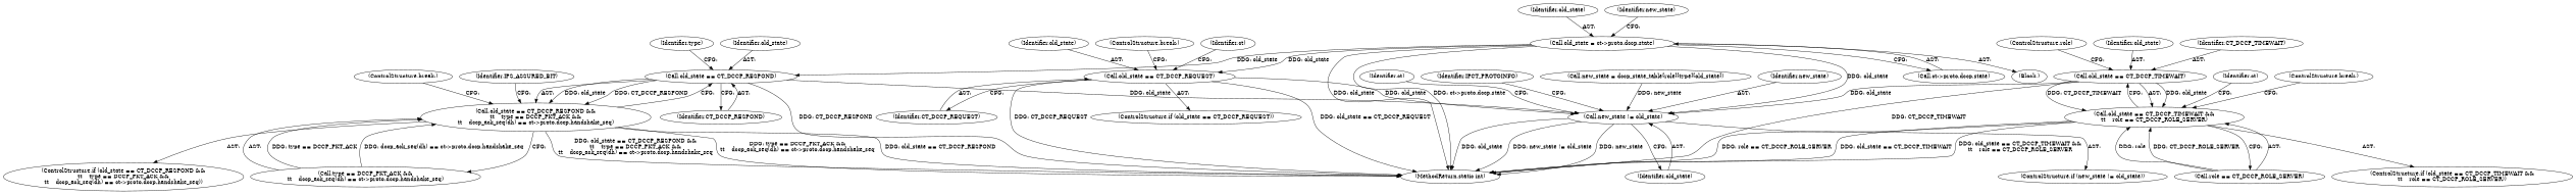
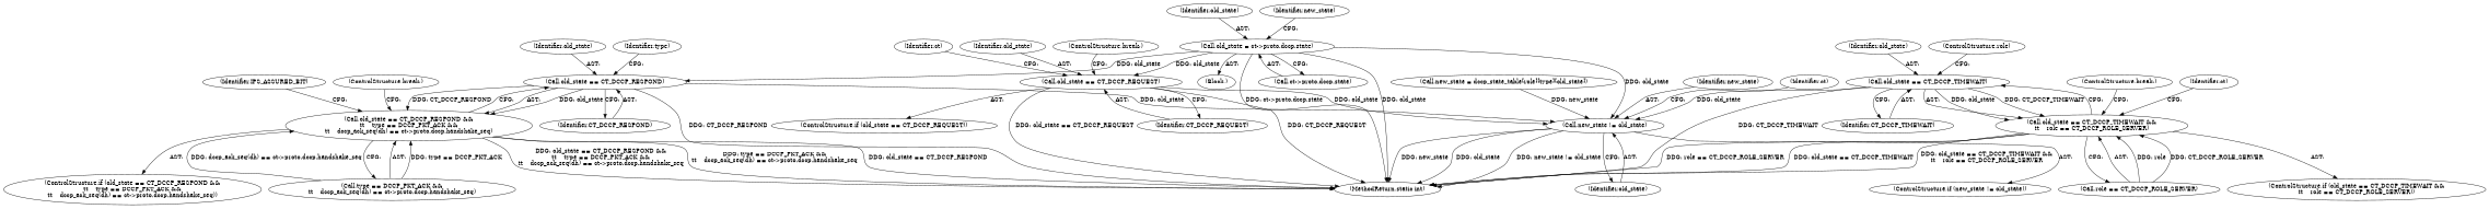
  digraph {
    fontname="DejaVu Serif"
    node [fontname="DejaVu Serif"]
    edge [fontname="DejaVu Serif"]
    n1 [label="(Call,old_state = ct->proto.dccp.state)"]
    n2 [label="(Call,new_state != old_state)"]
    n3 [label="(Call,old_state == CT_DCCP_REQUEST)"]
    n4 [label="(Call,old_state == CT_DCCP_RESPOND)"]
    n5 [label="(MethodReturn,static int)"]
    n6 [label="(Call,ct->proto.dccp.state)"]
    n7 [label="(Block,)"]
    n8 [label="(Call,old_state == CT_DCCP_TIMEWAIT)"]
    n9 [label="(Call,old_state == CT_DCCP_TIMEWAIT &&\n\t\t    role == CT_DCCP_ROLE_SERVER)"]
    n10 [label="(Identifier,CT_DCCP_TIMEWAIT)"]
    n11 [label="(ControlStructure,if (new_state != old_state))"]
    n12 [label="(Identifier,old_state)"]
    n13 [label="(ControlStructure,if (old_state == CT_DCCP_REQUEST))"]
    n14 [label="(Identifier,CT_DCCP_REQUEST)"]
    n15 [label="(Call,old_state == CT_DCCP_RESPOND &&\n\t\t    type == DCCP_PKT_ACK &&\n\t\t    dccp_ack_seq(dh) == ct->proto.dccp.handshake_seq)"]
    n16 [label="(Identifier,CT_DCCP_RESPOND)"]
    n17 [label="(Call,role == CT_DCCP_ROLE_SERVER)"]
    n18 [label="(ControlStructure,if (old_state == CT_DCCP_TIMEWAIT &&\n\t\t    role == CT_DCCP_ROLE_SERVER))"]
    n19 [label="(Call,type == DCCP_PKT_ACK &&\n\t\t    dccp_ack_seq(dh) == ct->proto.dccp.handshake_seq)"]
    n20 [label="(ControlStructure,if (old_state == CT_DCCP_RESPOND &&\n\t\t    type == DCCP_PKT_ACK &&\n\t\t    dccp_ack_seq(dh) == ct->proto.dccp.handshake_seq))"]
    n21 [label="(Identifier,IPS_ASSURED_BIT)"]
    n22 [label="(Identifier,ct)"]
-   n23 [label="(Identifier,IPCT_PROTOINFO)"]
    n24 [label="(Identifier,old_state)"]
    n25 [label="(Call,new_state = dccp_state_table[role][type][old_state])"]
    n26 [label="(Identifier,ct)"]
    n27 [label="(Identifier,type)"]
    n28 [label="(Identifier,new_state)"]
    n29 [label="(ControlStructure,break;)"]
    n30 [label="(Identifier,new_state)"]
    n31 [label="(Identifier,old_state)"]
    n32 [label="(ControlStructure,role)"]
    n33 [label="(Identifier,old_state)"]
    n34 [label="(ControlStructure,break;)"]
    n35 [label="(Identifier,old_state)"]
    n36 [label="(ControlStructure,break;)"]
    n37 [label="(Identifier,ct)"]
    n1 -> n2 [label="DDG: old_state"]
    n1 -> n3 [label="DDG: old_state"]
    n1 -> n4 [label="DDG: old_state"]
    n1 -> n5 [label="DDG: old_state"]
    n1 -> n5 [label="DDG: ct->proto.dccp.state"]
    n1 -> n6 [label="CFG: "]
    n1 -> n7 [label="AST: "]
    n2 -> n5 [label="DDG: new_state != old_state"]
    n2 -> n5 [label="DDG: new_state"]
    n2 -> n5 [label="DDG: old_state"]
    n2 -> n11 [label="AST: "]
    n2 -> n12 [label="CFG: "]
    n3 -> n2 [label="DDG: old_state"]
    n3 -> n5 [label="DDG: CT_DCCP_REQUEST"]
    n3 -> n5 [label="DDG: old_state == CT_DCCP_REQUEST"]
    n3 -> n13 [label="AST: "]
    n3 -> n14 [label="CFG: "]
    n4 -> n2 [label="DDG: old_state"]
    n4 -> n5 [label="DDG: CT_DCCP_RESPOND"]
    n4 -> n15 [label="AST: "]
    n4 -> n15 [label="DDG: old_state"]
    n4 -> n15 [label="DDG: CT_DCCP_RESPOND"]
    n4 -> n16 [label="CFG: "]
    n6 -> n1 [label="AST: "]
    n8 -> n2 [label="DDG: old_state"]
    n8 -> n5 [label="DDG: CT_DCCP_TIMEWAIT"]
    n8 -> n9 [label="AST: "]
    n8 -> n9 [label="DDG: old_state"]
    n8 -> n9 [label="DDG: CT_DCCP_TIMEWAIT"]
+   n8 -> n10 [label="CFG: "]
    n9 -> n5 [label="DDG: role == CT_DCCP_ROLE_SERVER"]
    n9 -> n5 [label="DDG: old_state == CT_DCCP_TIMEWAIT"]
    n9 -> n5 [label="DDG: old_state == CT_DCCP_TIMEWAIT &&\n\t\t    role == CT_DCCP_ROLE_SERVER"]
    n9 -> n8 [label="CFG: "]
    n9 -> n17 [label="CFG: "]
    n9 -> n18 [label="AST: "]
    n10 -> n8 [label="AST: "]
    n12 -> n2 [label="AST: "]
    n14 -> n3 [label="AST: "]
    n15 -> n4 [label="CFG: "]
    n15 -> n5 [label="DDG: old_state == CT_DCCP_RESPOND"]
    n15 -> n5 [label="DDG: old_state == CT_DCCP_RESPOND &&\n\t\t    type == DCCP_PKT_ACK &&\n\t\t    dccp_ack_seq(dh) == ct->proto.dccp.handshake_seq"]
    n15 -> n5 [label="DDG: type == DCCP_PKT_ACK &&\n\t\t    dccp_ack_seq(dh) == ct->proto.dccp.handshake_seq"]
    n15 -> n19 [label="CFG: "]
    n15 -> n20 [label="AST: "]
    n16 -> n4 [label="AST: "]
    n17 -> n9 [label="AST: "]
    n17 -> n9 [label="DDG: role"]
    n17 -> n9 [label="DDG: CT_DCCP_ROLE_SERVER"]
    n19 -> n15 [label="AST: "]
    n19 -> n15 [label="DDG: type == DCCP_PKT_ACK"]
    n19 -> n15 [label="DDG: dccp_ack_seq(dh) == ct->proto.dccp.handshake_seq"]
    n21 -> n15 [label="CFG: "]
    n22 -> n2 [label="CFG: "]
-   n23 -> n2 [label="CFG: "]
    n24 -> n1 [label="AST: "]
    n25 -> n2 [label="DDG: new_state"]
    n26 -> n3 [label="CFG: "]
    n27 -> n4 [label="CFG: "]
    n28 -> n1 [label="CFG: "]
    n29 -> n15 [label="CFG: "]
    n30 -> n2 [label="AST: "]
    n31 -> n4 [label="AST: "]
    n32 -> n8 [label="CFG: "]
    n33 -> n8 [label="AST: "]
    n34 -> n9 [label="CFG: "]
    n35 -> n3 [label="AST: "]
    n36 -> n3 [label="CFG: "]
    n37 -> n9 [label="CFG: "]
  }
